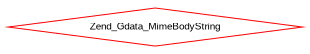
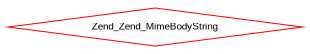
  digraph {
    rankdir=LR
    fontname="Liberation Sans"
-   n1 [color=red fillcolor=white fontname="Liberation Sans" fontsize=10 height=0.2 label=Zend_Gdata_MimeBodyString shape=diamond style=filled width=0.4]
+   n1 [color=red fillcolor=white fontname="Liberation Sans" fontsize=10 height=0.2 label=Zend_Zend_MimeBodyString shape=diamond style=filled width=0.4]
  }
